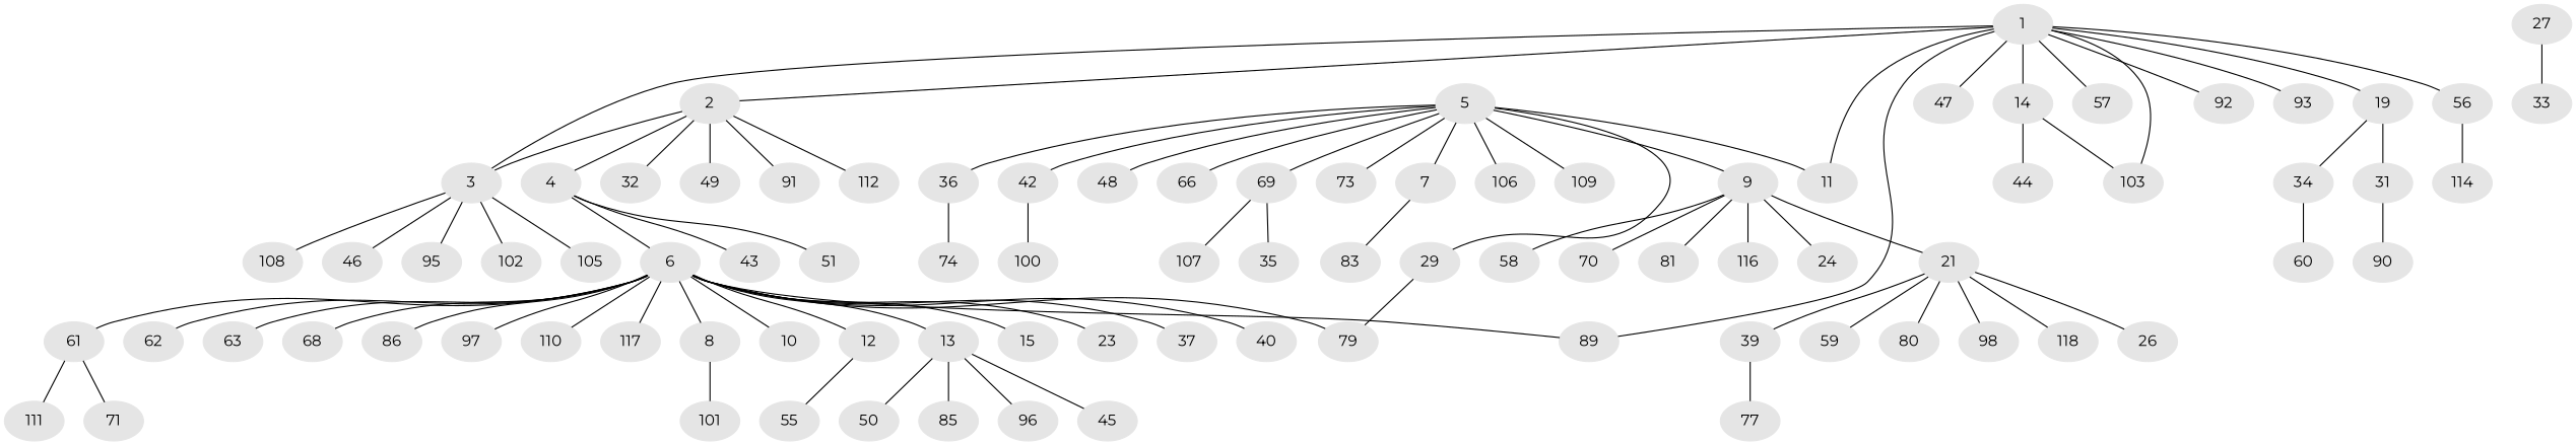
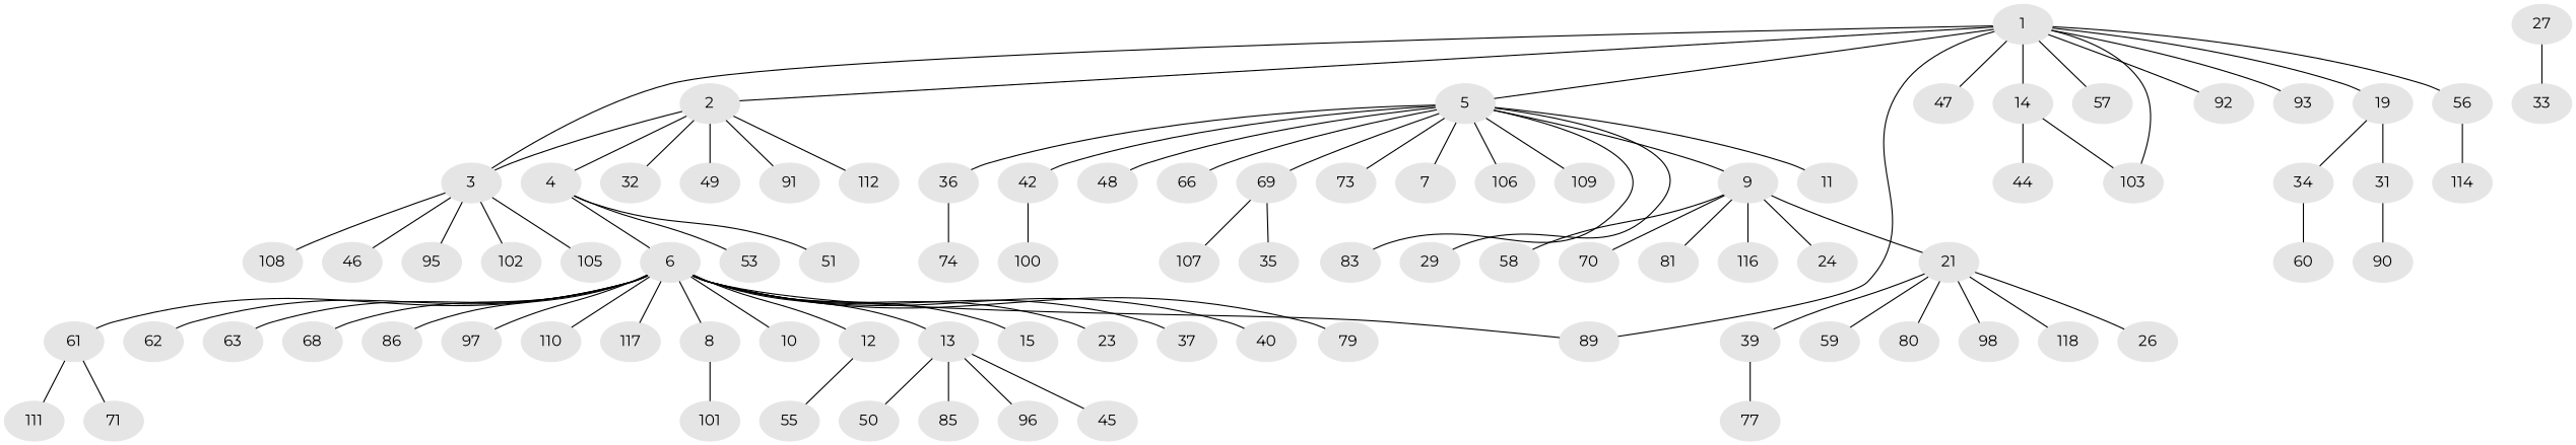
  graph {
    fontname=Montserrat
    node [color=gray90 fontname=Montserrat style=filled]
    edge [fontname=Montserrat]
    1 [super="+52"]
    2 [super="+88"]
    3 [super="+22"]
    5 [super="+16"]
    14 [super="+25"]
    19 [super="+99"]
    47
    56 [super="+84"]
    57
    89
    92
    93
    103
    4 [super="+87"]
    32 [super="+53"]
    49
    91
    112
    46
    95
    102
    105
    108
    7
    9 [super="+38"]
    11
    29
    36 [super="+104"]
    42 [super="+64"]
    48
    66 [super="+67"]
    69 [super="+75"]
    73 [super="+76"]
    83
    106
    109
    44
    31 [super="+115"]
    34
    114
    6 [super="+18"]
-   43
+   43 [label=53]
    51 [super="+65"]
    8 [super="+41"]
    10 [super="+20"]
    12 [super="+30"]
    13 [super="+78"]
    15 [super="+94"]
    23
    37
    40 [super="+54"]
    61
    62
    63
    68
    79
    86
    97
    110
    117
    21 [super="+28"]
    24
    58
    70
    81
    116
    74
    100
    35
    107
    101
    55
    45
    50
    85
    96
    71 [super="+82"]
    111
    26 [super="+72"]
    39 [super="+113"]
    59
    80
    98
    118
    27
    33
    90
    60
    77
    1 -- 2
    1 -- 3
-   1 -- 11
+   1 -- 5
    1 -- 14
    1 -- 19
    1 -- 47
    1 -- 56
    1 -- 57
    1 -- 89
    1 -- 92
    1 -- 93
    1 -- 103
    2 -- 3
    2 -- 4
    2 -- 32
    2 -- 49
    2 -- 91
    2 -- 112
    3 -- 46
    3 -- 95
    3 -- 102
    3 -- 105
    3 -- 108
    5 -- 7
    5 -- 9
    5 -- 11
    5 -- 29
    5 -- 36
    5 -- 42
    5 -- 48
    5 -- 66
    5 -- 69
    5 -- 73
-   7 -- 83
+   5 -- 83
    5 -- 106
    5 -- 109
    14 -- 103
    14 -- 44
    19 -- 31
    19 -- 34
    56 -- 114
    4 -- 6
    4 -- 43
    4 -- 51
    9 -- 21
    9 -- 24
    9 -- 58
    9 -- 70
    9 -- 81
    9 -- 116
-   29 -- 79
    36 -- 74
    42 -- 100
    69 -- 35
    69 -- 107
    31 -- 90
    34 -- 60
    6 -- 89
    6 -- 8
    6 -- 10
    6 -- 12
    6 -- 13
    6 -- 15
    6 -- 23
    6 -- 37
    6 -- 40
    6 -- 61
    6 -- 62
    6 -- 63
    6 -- 68
    6 -- 79
    6 -- 86
    6 -- 97
    6 -- 110
    6 -- 117
    8 -- 101
    12 -- 55
    13 -- 45
    13 -- 50
    13 -- 85
    13 -- 96
    61 -- 71
    61 -- 111
    21 -- 26
    21 -- 39
    21 -- 59
    21 -- 80
    21 -- 98
    21 -- 118
    39 -- 77
    27 -- 33
  }
